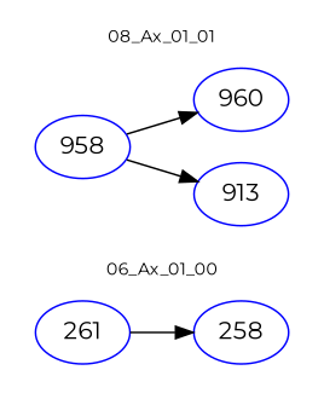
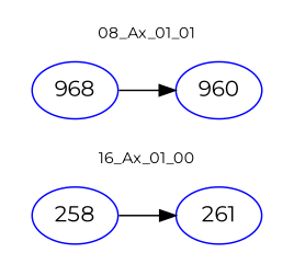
  digraph {
    fontname=Montserrat
    rankdir=LR
    node [color=blue fontname=Montserrat]
    edge [color=black fontname=Montserrat]
    n1 [label=261]
    n2 [label=258]
-   n3 [label=958]
-   n4 [label=913]
+   n3 [label=968]
    n5 [label=960]
    subgraph cluster_1 {
      color=white
      fontsize=10
-     label="06_Ax_01_00"
+     label="16_Ax_01_00"
      n1
      n2
    }
    subgraph cluster_2 {
      color=white
      fontsize=10
      label="08_Ax_01_01"
      n3
-     n4
      n5
    }
-   n1 -> n2
-   n3 -> n4
+   n2 -> n1
    n3 -> n5
  }
